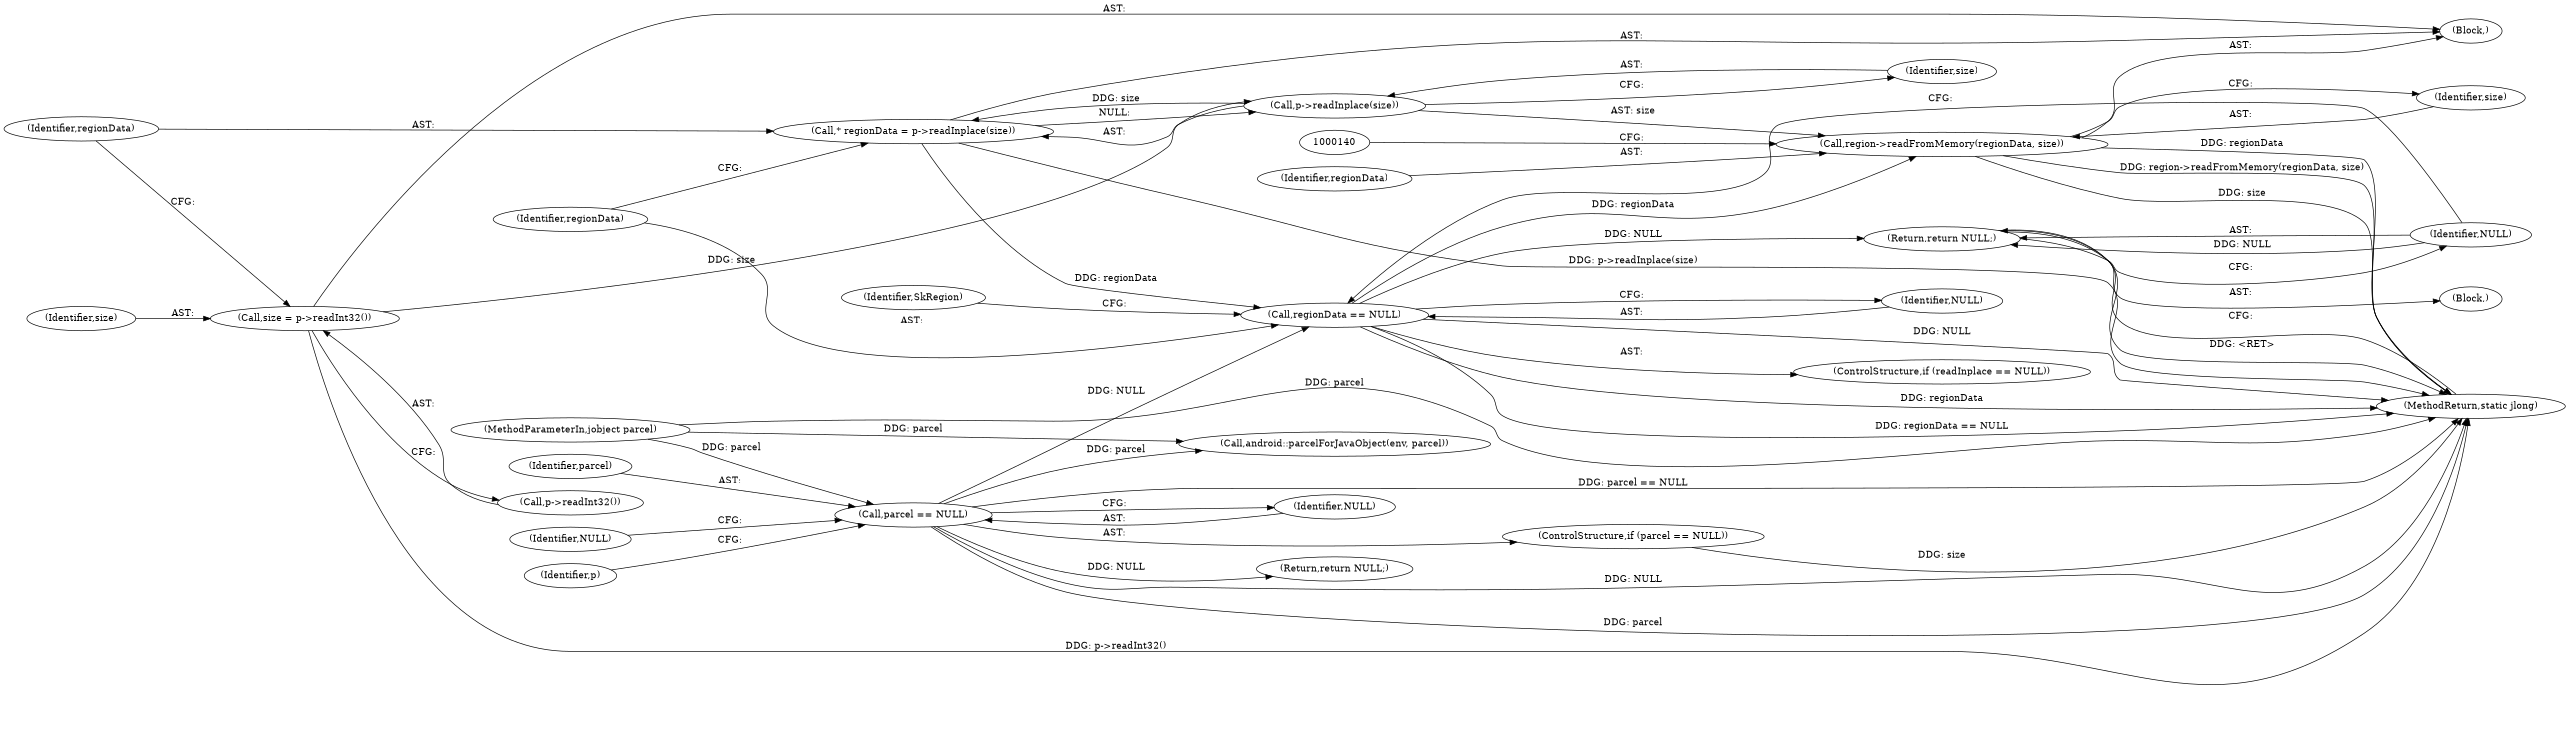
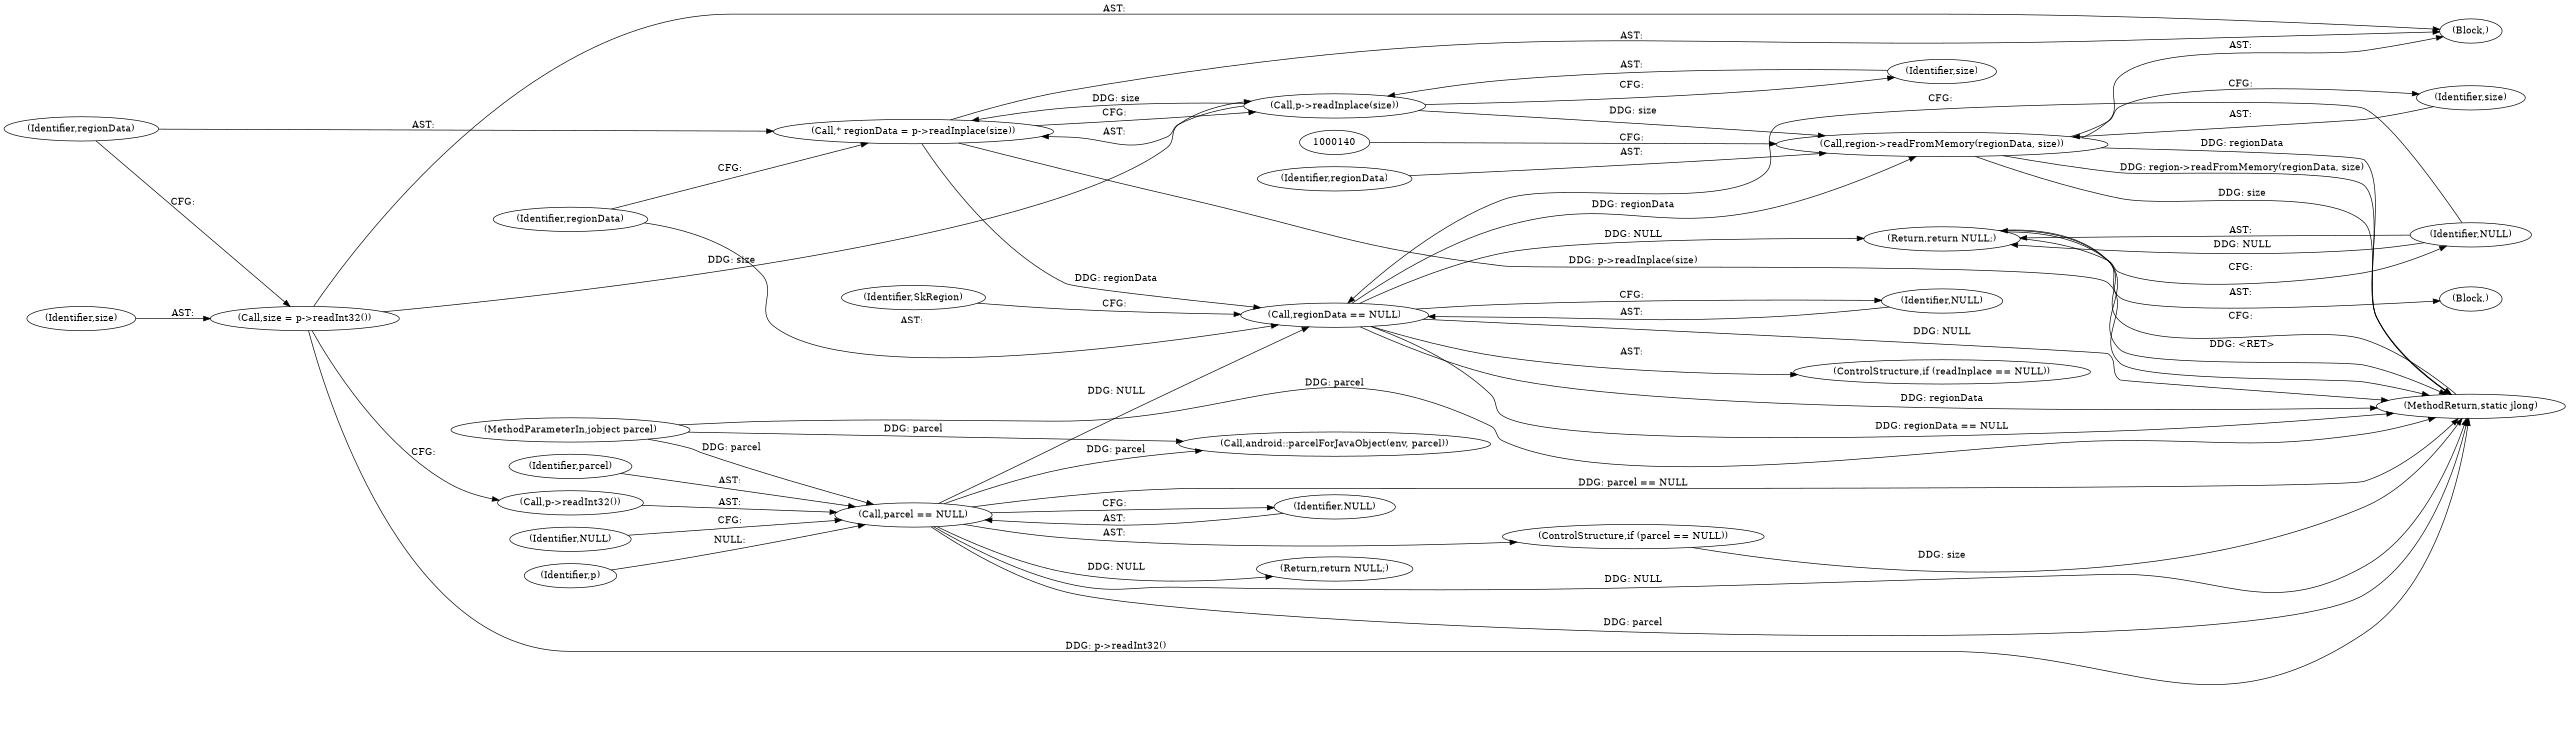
  digraph {
    rankdir=LR
    n1 [label="(Call,regionData == NULL)"]
    n2 [label="(Return,return NULL;)"]
    n3 [label="(Call,region->readFromMemory(regionData, size))"]
    n4 [label="(Identifier,NULL)"]
    n5 [label="(MethodReturn,static jlong)"]
    n6 [label="(ControlStructure,if (readInplace == NULL))"]
    n7 [label="(Identifier,NULL)"]
    n8 [label="(Block,)"]
    n9 [label="(Block,)"]
    n10 [label="(Identifier,size)"]
    n11 [label="(Call,* regionData = p->readInplace(size))"]
    n12 [label="(Call,p->readInplace(size))"]
    n13 [label="(Identifier,size)"]
    n14 [label="(Call,size = p->readInt32())"]
    n15 [label="(Call,p->readInt32())"]
    n16 [label="(Call,parcel == NULL)"]
    n17 [label="(Identifier,NULL)"]
    n18 [label="(Return,return NULL;)"]
    n19 [label="(Call,android::parcelForJavaObject(env, parcel))"]
    n20 [label="(ControlStructure,if (parcel == NULL))"]
    n21 [label="(MethodParameterIn,jobject parcel)"]
    n22 [label="(Identifier,NULL)"]
    n23 [label="(Identifier,p)"]
    n24 [label="(Identifier,regionData)"]
    n25 [label="(Identifier,size)"]
    n26 [label="(Identifier,regionData)"]
    n27 [label="(Identifier,regionData)"]
    n28 [label="(Identifier,parcel)"]
    n29 [label="(Identifier,SkRegion)"]
    1000140
    n1 -> n2 [label="DDG: NULL"]
    n1 -> n3 [label="DDG: regionData"]
    n1 -> n4 [label="CFG: "]
    n1 -> n5 [label="DDG: regionData == NULL"]
    n1 -> n5 [label="DDG: NULL"]
    n1 -> n5 [label="DDG: regionData"]
    n1 -> n6 [label="AST: "]
    n2 -> n5 [label="DDG: <RET>"]
    n2 -> n7 [label="CFG: "]
    n2 -> n8 [label="AST: "]
    n3 -> n5 [label="DDG: regionData"]
    n3 -> n5 [label="DDG: region->readFromMemory(regionData, size)"]
    n3 -> n5 [label="DDG: size"]
    n3 -> n9 [label="AST: "]
    n3 -> n10 [label="CFG: "]
    n4 -> n1 [label="AST: "]
    n5 -> n2 [label="CFG: "]
    n7 -> n1 [label="CFG: "]
    n7 -> n2 [label="AST: "]
    n7 -> n2 [label="DDG: NULL"]
    n10 -> n3 [label="AST: "]
    n11 -> n1 [label="DDG: regionData"]
    n11 -> n5 [label="DDG: p->readInplace(size)"]
    n11 -> n9 [label="AST: "]
-   n11 -> n12 [label="NULL: "]
-   n12 -> n3 [label="AST: size"]
+   n11 -> n12 [label="CFG: "]
+   n12 -> n3 [label="DDG: size"]
    n12 -> n11 [label="AST: "]
    n12 -> n11 [label="DDG: size"]
    n12 -> n13 [label="CFG: "]
    n13 -> n12 [label="AST: "]
    n14 -> n5 [label="DDG: p->readInt32()"]
    n14 -> n9 [label="AST: "]
    n14 -> n12 [label="DDG: size"]
    n14 -> n15 [label="CFG: "]
-   n15 -> n14 [label="AST: "]
+   n15 -> n16 [label="AST: "]
    n16 -> n1 [label="DDG: NULL"]
    n16 -> n5 [label="DDG: NULL"]
    n16 -> n5 [label="DDG: parcel"]
    n16 -> n5 [label="DDG: parcel == NULL"]
    n16 -> n17 [label="CFG: "]
    n16 -> n18 [label="DDG: NULL"]
    n16 -> n19 [label="DDG: parcel"]
    n16 -> n20 [label="AST: "]
    n17 -> n16 [label="AST: "]
    n20 -> n5 [label="DDG: size"]
    n21 -> n5 [label="DDG: parcel"]
    n21 -> n16 [label="DDG: parcel"]
    n21 -> n19 [label="DDG: parcel"]
    n22 -> n16 [label="CFG: "]
-   n23 -> n16 [label="CFG: "]
+   n23 -> n16 [label="NULL: "]
    n24 -> n3 [label="AST: "]
    n25 -> n14 [label="AST: "]
    n26 -> n11 [label="AST: "]
    n26 -> n14 [label="CFG: "]
    n27 -> n1 [label="AST: "]
    n27 -> n11 [label="CFG: "]
    n28 -> n16 [label="AST: "]
    n29 -> n1 [label="CFG: "]
    1000140 -> n3 [label="CFG: "]
  }
